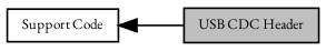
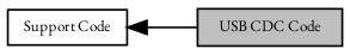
  digraph {
    rankdir=LR
    fontname="EB Garamond"
    node [color=black fontname="EB Garamond" fontsize=8 shape=record]
-   n1 [fillcolor=grey75 fontcolor=black height=0.2 label="USB CDC Header" style=filled width=0.4]
+   n1 [fillcolor=grey75 fontcolor=black height=0.2 label="USB CDC Code" style=filled width=0.4]
    n2 [height=0.2 label="Support Code" width=0.4]
    n2 -> n1 [dir=back fontname="EB Garamond" fontsize=8 labelfontname=Helvetica labelfontsize=8 shape=plaintext style=solid]
  }
